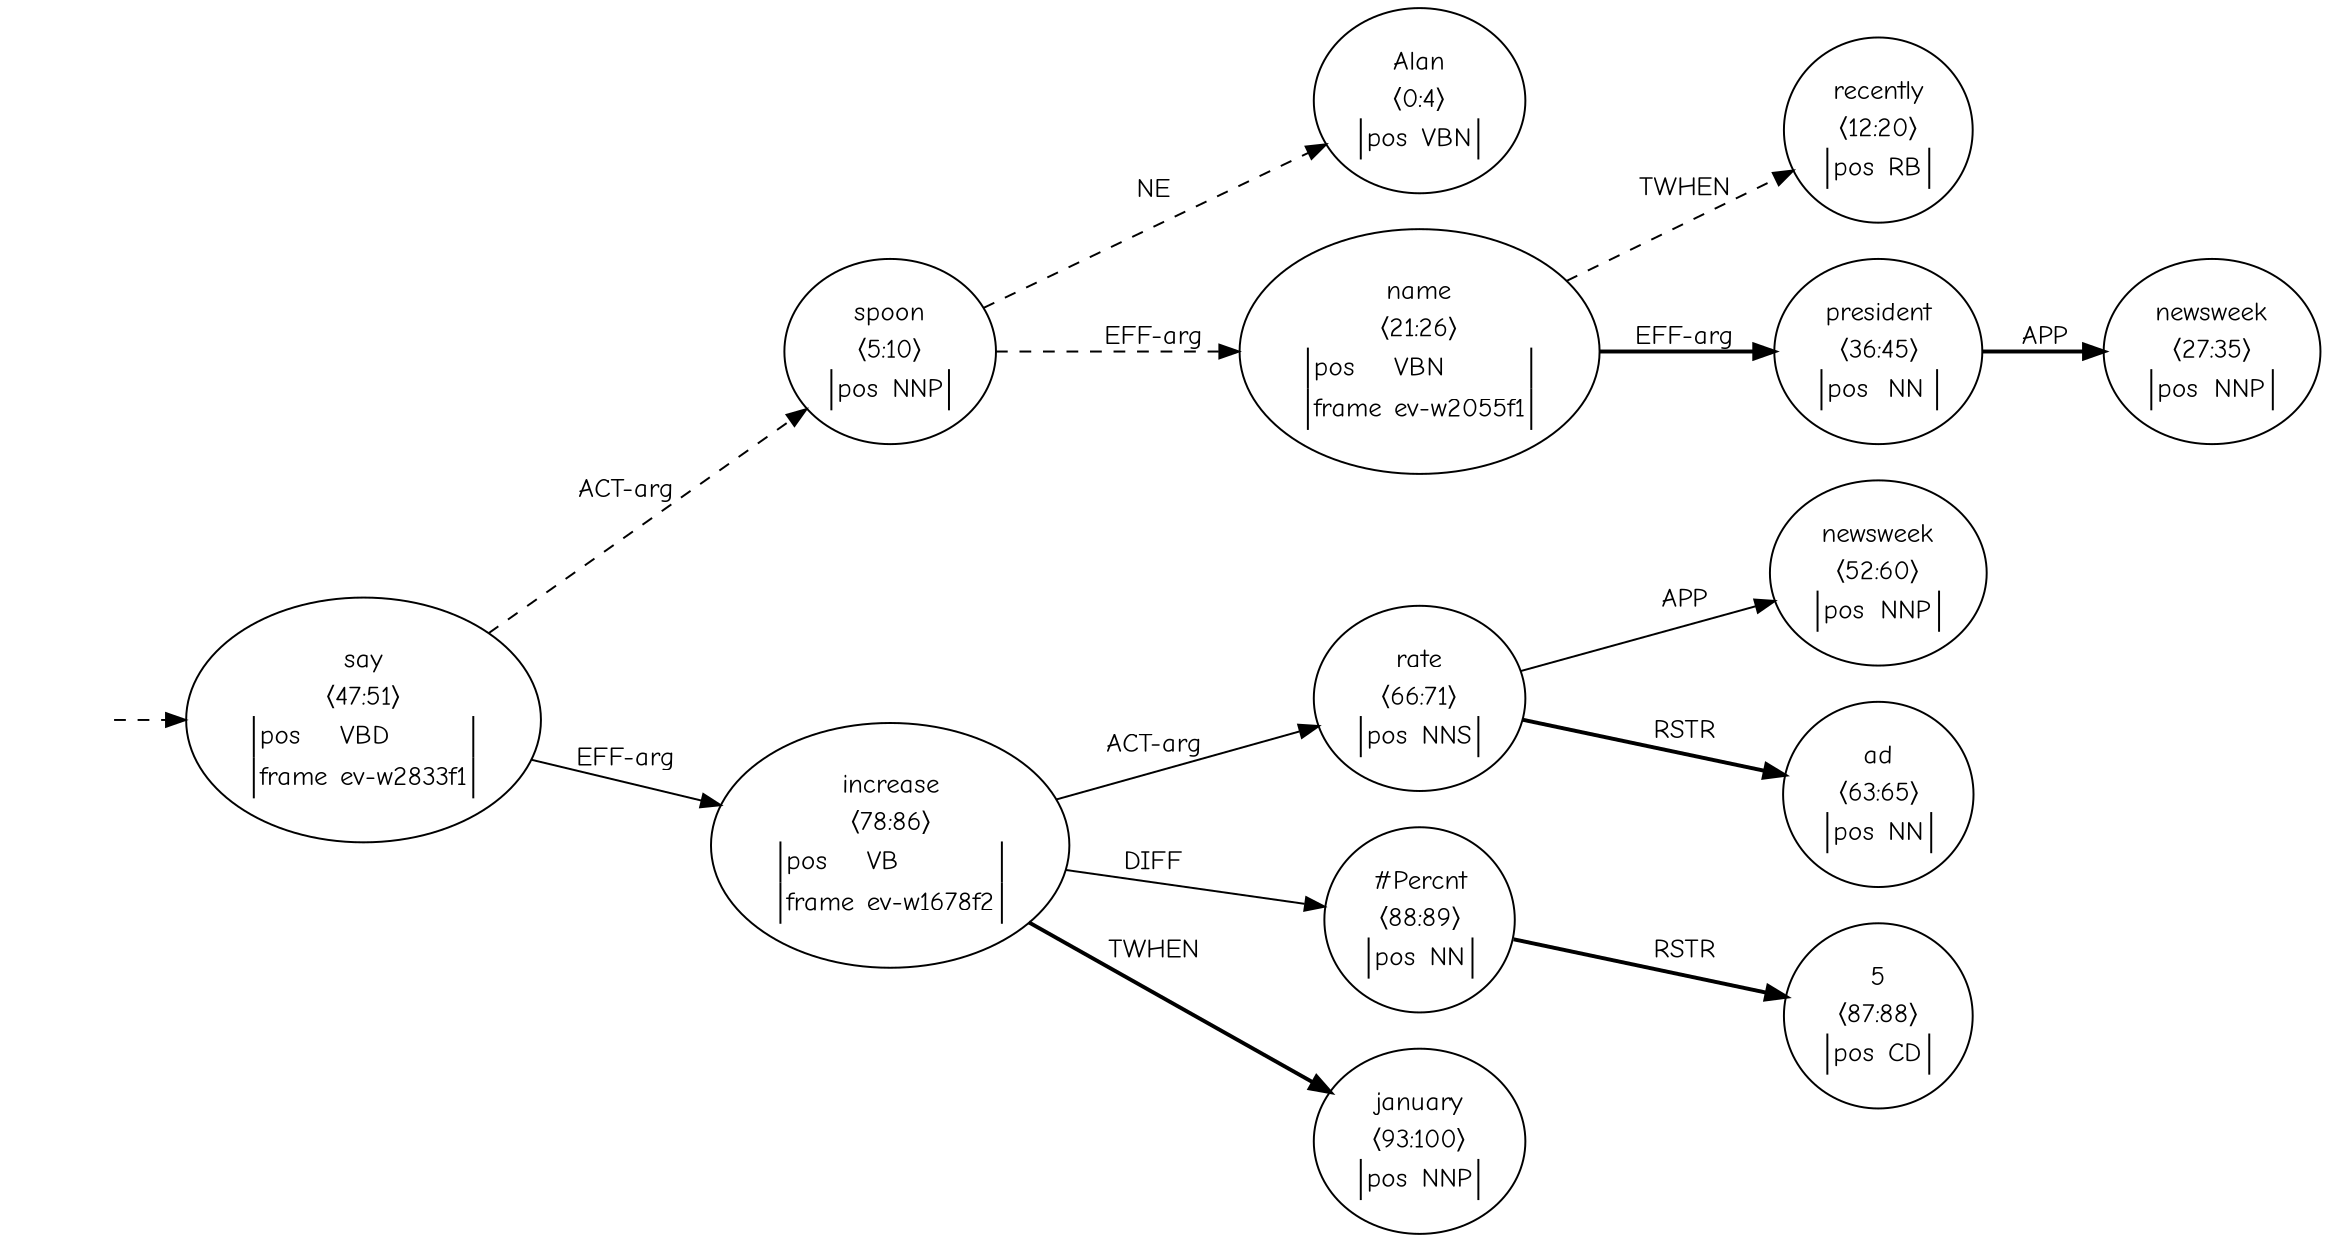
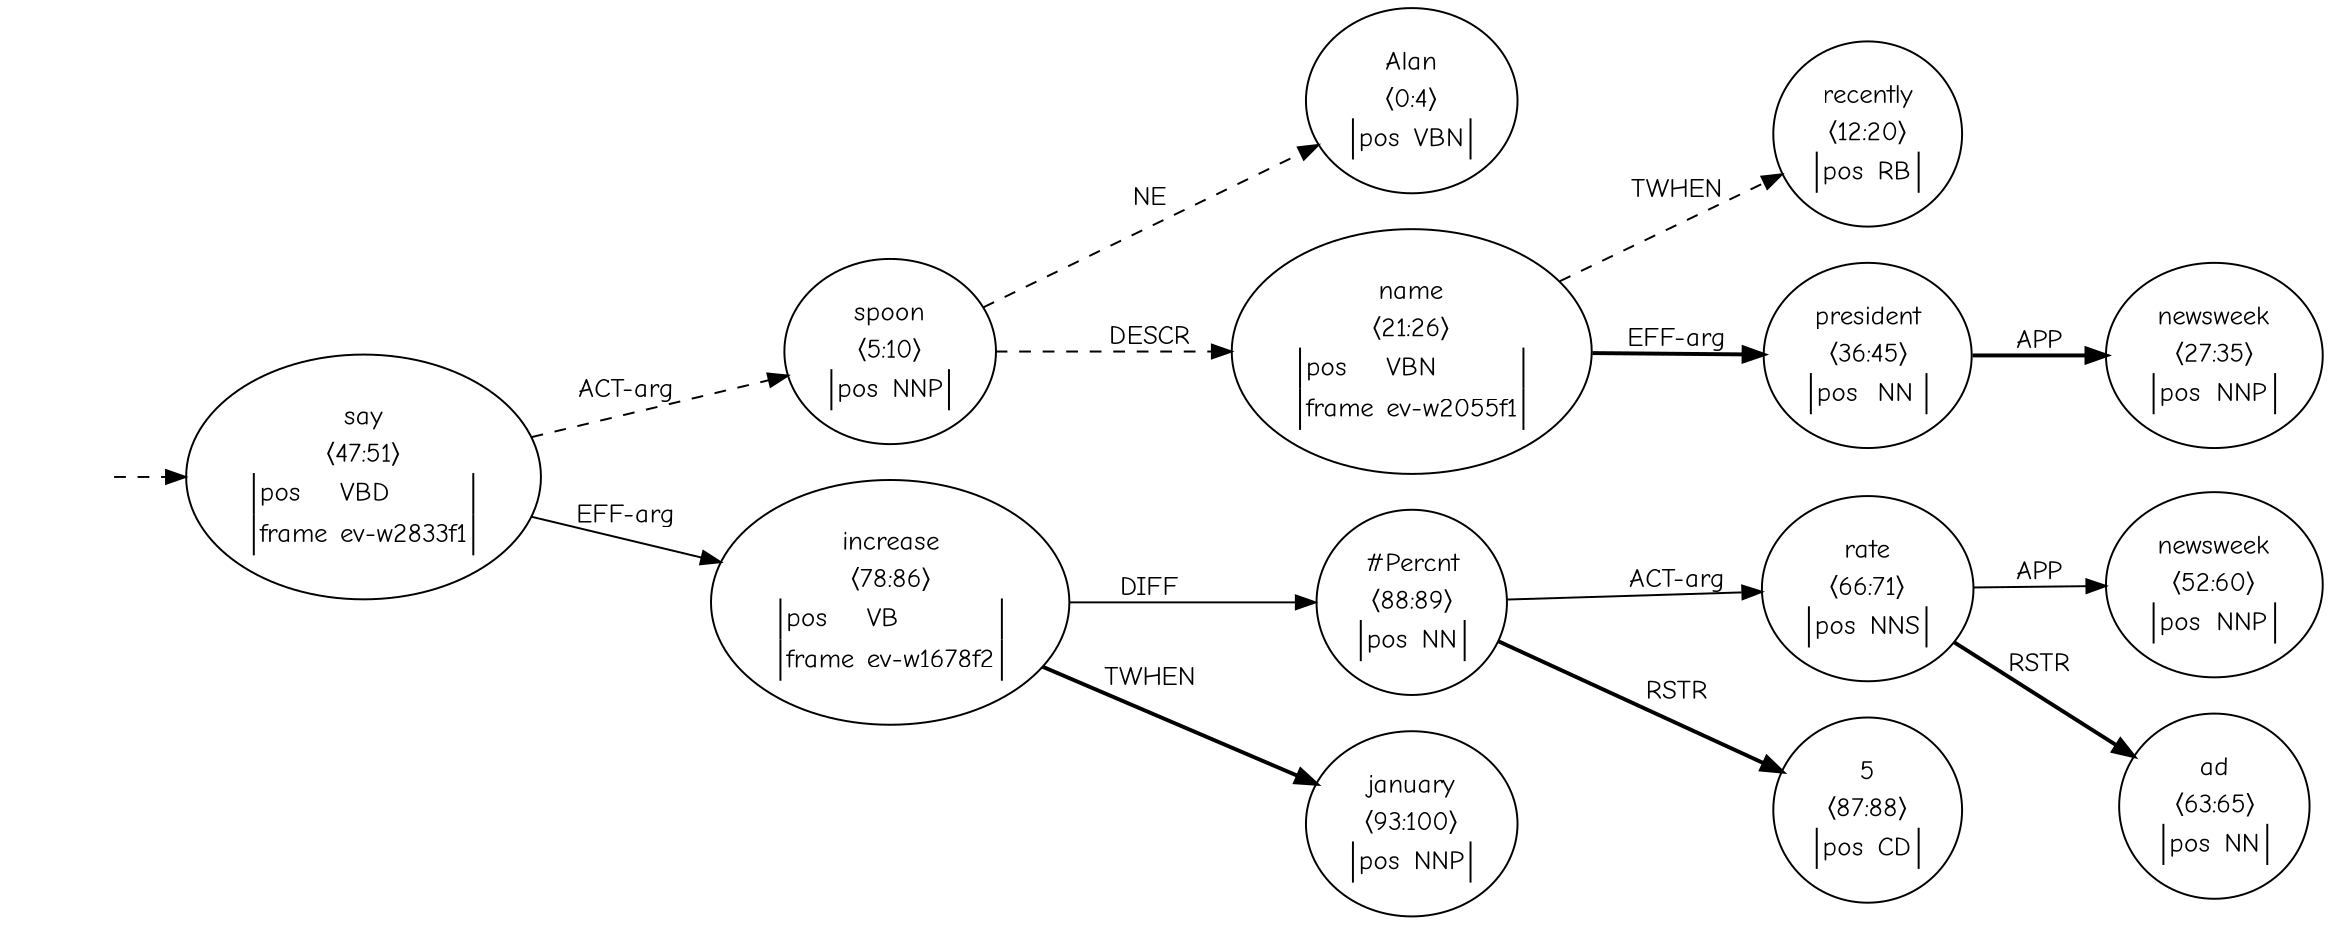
  digraph {
    fontname="Comic Neue"
    rankdir=LR
    node [fontname="Comic Neue"]
    edge [fontname="Comic Neue" style=dashed]
    top [style=invis]
    n2 [label=<<table align="center" border="0" cellspacing="0"><tr><td colspan="2">say</td></tr><tr><td colspan="2">〈47:51〉</td></tr><tr><td sides="l" border="1" align="left">pos</td><td sides="r" border="1" align="left">VBD</td></tr><tr><td sides="l" border="1" align="left">frame</td><td sides="r" border="1" align="left">ev-w2833f1</td></tr></table>>]
    n3 [label=<<table align="center" border="0" cellspacing="0"><tr><td colspan="2">spoon</td></tr><tr><td colspan="2">〈5:10〉</td></tr><tr><td sides="l" border="1" align="left">pos</td><td sides="r" border="1" align="left">NNP</td></tr></table>>]
    n4 [label=<<table align="center" border="0" cellspacing="0"><tr><td colspan="2">increase</td></tr><tr><td colspan="2">〈78:86〉</td></tr><tr><td sides="l" border="1" align="left">pos</td><td sides="r" border="1" align="left">VB</td></tr><tr><td sides="l" border="1" align="left">frame</td><td sides="r" border="1" align="left">ev-w1678f2</td></tr></table>>]
    n5 [label=<<table align="center" border="0" cellspacing="0"><tr><td colspan="2">Alan</td></tr><tr><td colspan="2">〈0:4〉</td></tr><tr><td sides="l" border="1" align="left">pos</td><td sides="r" border="1" align="left">VBN</td></tr></table>>]
    n6 [label=<<table align="center" border="0" cellspacing="0"><tr><td colspan="2">name</td></tr><tr><td colspan="2">〈21:26〉</td></tr><tr><td sides="l" border="1" align="left">pos</td><td sides="r" border="1" align="left">VBN</td></tr><tr><td sides="l" border="1" align="left">frame</td><td sides="r" border="1" align="left">ev-w2055f1</td></tr></table>>]
    n7 [label=<<table align="center" border="0" cellspacing="0"><tr><td colspan="2">rate</td></tr><tr><td colspan="2">〈66:71〉</td></tr><tr><td sides="l" border="1" align="left">pos</td><td sides="r" border="1" align="left">NNS</td></tr></table>>]
    n8 [label=<<table align="center" border="0" cellspacing="0"><tr><td colspan="2">#Percnt</td></tr><tr><td colspan="2">〈88:89〉</td></tr><tr><td sides="l" border="1" align="left">pos</td><td sides="r" border="1" align="left">NN</td></tr></table>>]
    n9 [label=<<table align="center" border="0" cellspacing="0"><tr><td colspan="2">january</td></tr><tr><td colspan="2">〈93:100〉</td></tr><tr><td sides="l" border="1" align="left">pos</td><td sides="r" border="1" align="left">NNP</td></tr></table>>]
    n10 [label=<<table align="center" border="0" cellspacing="0"><tr><td colspan="2">recently</td></tr><tr><td colspan="2">〈12:20〉</td></tr><tr><td sides="l" border="1" align="left">pos</td><td sides="r" border="1" align="left">RB</td></tr></table>>]
    n11 [label=<<table align="center" border="0" cellspacing="0"><tr><td colspan="2">president</td></tr><tr><td colspan="2">〈36:45〉</td></tr><tr><td sides="l" border="1" align="left">pos</td><td sides="r" border="1" align="left">NN</td></tr></table>>]
    n12 [label=<<table align="center" border="0" cellspacing="0"><tr><td colspan="2">newsweek</td></tr><tr><td colspan="2">〈27:35〉</td></tr><tr><td sides="l" border="1" align="left">pos</td><td sides="r" border="1" align="left">NNP</td></tr></table>>]
    n13 [label=<<table align="center" border="0" cellspacing="0"><tr><td colspan="2">newsweek</td></tr><tr><td colspan="2">〈52:60〉</td></tr><tr><td sides="l" border="1" align="left">pos</td><td sides="r" border="1" align="left">NNP</td></tr></table>>]
    n14 [label=<<table align="center" border="0" cellspacing="0"><tr><td colspan="2">ad</td></tr><tr><td colspan="2">〈63:65〉</td></tr><tr><td sides="l" border="1" align="left">pos</td><td sides="r" border="1" align="left">NN</td></tr></table>>]
    n15 [label=<<table align="center" border="0" cellspacing="0"><tr><td colspan="2">5</td></tr><tr><td colspan="2">〈87:88〉</td></tr><tr><td sides="l" border="1" align="left">pos</td><td sides="r" border="1" align="left">CD</td></tr></table>>]
    top -> n2
    n2 -> n3 [label="ACT-arg"]
    n2 -> n4 [label="EFF-arg" style=solid]
    n3 -> n5 [label=NE]
-   n3 -> n6 [label="EFF-arg"]
-   n4 -> n7 [label="ACT-arg" style=solid]
+   n3 -> n6 [label=DESCR]
+   n8 -> n7 [label="ACT-arg" style=solid]
    n4 -> n8 [label=DIFF style=solid]
    n4 -> n9 [label=TWHEN style=bold]
    n6 -> n10 [label=TWHEN]
    n6 -> n11 [label="EFF-arg" style=bold]
    n7 -> n13 [label=APP style=solid]
    n7 -> n14 [label=RSTR style=bold]
    n8 -> n15 [label=RSTR style=bold]
    n11 -> n12 [label=APP style=bold]
  }
